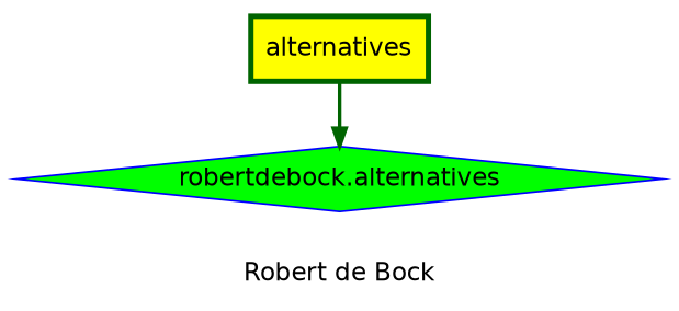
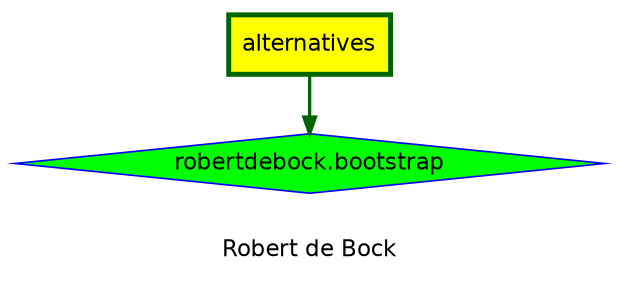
  digraph {
    label="Robert de Bock"
    fontname="DejaVu Sans"
    node [style=filled fontname="DejaVu Sans"]
    alternatives [fillcolor=yellow penwidth=3 color=darkgreen shape=box]
-   "robertdebock.bootstrap" [fillcolor=green color=blue shape=diamond label="robertdebock.alternatives"]
+   "robertdebock.bootstrap" [fillcolor=green color=blue shape=diamond]
    alternatives -> "robertdebock.bootstrap" [color=darkgreen style=bold fontname="DejaVu Sans"]
  }
